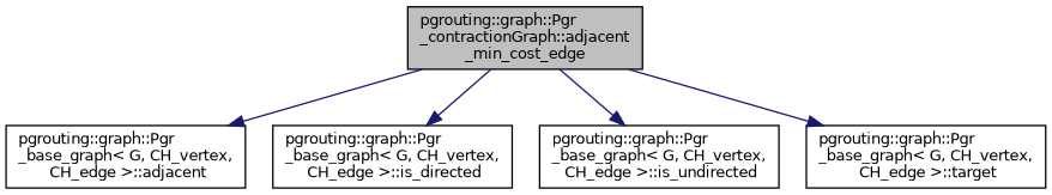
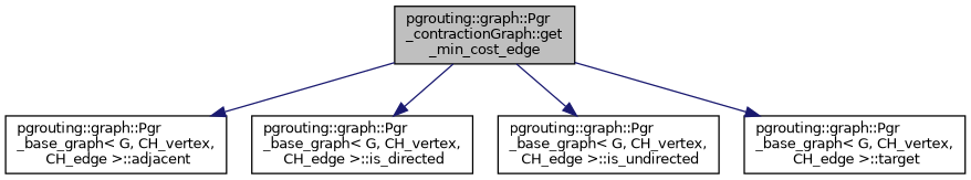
  digraph {
    rankdir=TB
    node [color=black fillcolor=white fontname=Helvetica fontsize=10 shape=record style=filled]
    edge [color=midnightblue fontname=Helvetica fontsize=10 labelfontname=Helvetica labelfontsize=10 style=solid]
-   n1 [fillcolor=grey75 fontcolor=black height=0.2 label="pgrouting::graph::Pgr\l_contractionGraph::adjacent\l_min_cost_edge" width=0.4]
+   n1 [fillcolor=grey75 fontcolor=black height=0.2 label="pgrouting::graph::Pgr\l_contractionGraph::get\l_min_cost_edge" width=0.4]
    n2 [height=0.2 label="pgrouting::graph::Pgr\l_base_graph\< G, CH_vertex,\l CH_edge \>::adjacent" width=0.4]
    n3 [height=0.2 label="pgrouting::graph::Pgr\l_base_graph\< G, CH_vertex,\l CH_edge \>::is_directed" width=0.4]
    n4 [height=0.2 label="pgrouting::graph::Pgr\l_base_graph\< G, CH_vertex,\l CH_edge \>::is_undirected" width=0.4]
    n5 [height=0.2 label="pgrouting::graph::Pgr\l_base_graph\< G, CH_vertex,\l CH_edge \>::target" width=0.4]
    n1 -> n2
    n1 -> n3
    n1 -> n4
    n1 -> n5
  }
